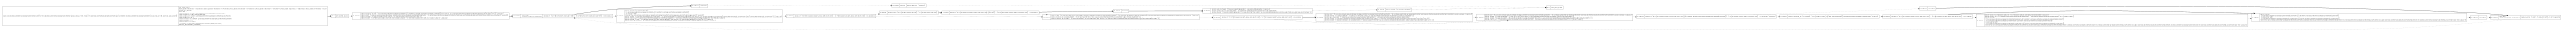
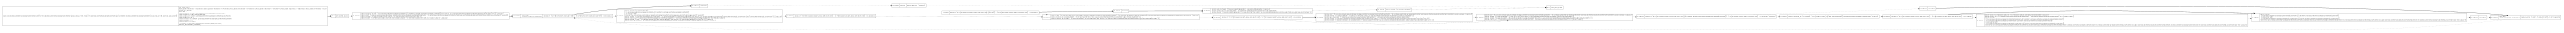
  digraph {
    fontname="Comic Neue"
    rankdir=LR
    node [fontname="Comic Neue" shape=record]
    edge [arrowhead=diamond fontname="Comic Neue" style=dotted]
    n1 [label="{27\:\ ?|MTH_ENTER_BLOCK\l}"]
    n2 [label="{29\:\ 0x0000|0x0000: INVOKE  (r0 I:int) = (r9 I:androidx.constraintlayout.widget.Constraints A[D('constraints' androidx.constraintlayout.widget.Constraints)]) type: VIRTUAL call: androidx.constraintlayout.widget.Constraints.getChildCount():int A[MD:():int (c)] (LINE:2254)\l0x0004: IGET  (r1 I:java.util.HashMap\<java.lang.Integer, androidx.constraintlayout.widget.ConstraintSet$Constraint\>) = (r8 I:androidx.constraintlayout.widget.ConstraintSet) androidx.constraintlayout.widget.ConstraintSet.mConstraints java.util.HashMap  (LINE:2255)\l0x0006: INVOKE  (r1 I:java.util.HashMap) type: VIRTUAL call: java.util.HashMap.clear():void A[MD:():void (c)]\l0x0009: CONST  (r1 I:??[int, float, boolean, short, byte, char, OBJECT, ARRAY]) = (0 ??[int, float, boolean, short, byte, char, OBJECT, ARRAY])  (LINE:2256)\l}"]
    n3 [label="{30\:\ 0x000a|LOOP_START\lLOOP:0: B:30:0x000a\-\>B:48:0x0060\l|0x000a: IF  (r1 I:??[int, byte, short, char] A[D('i' int)]) \>= (r0 I:??[int, byte, short, char] A[D('count' int)])  \-\> B:50:0x0063 \l}"]
    n4 [label="{31\:\ 0x000c|0x000c: INVOKE  (r2 I:android.view.View) = \l  (r9 I:androidx.constraintlayout.widget.Constraints A[D('constraints' androidx.constraintlayout.widget.Constraints)])\l  (r1 I:int A[D('i' int)])\l type: VIRTUAL call: androidx.constraintlayout.widget.Constraints.getChildAt(int):android.view.View A[MD:(int):android.view.View (c)] (LINE:2257)\l0x0010: INVOKE  (r3 I:android.view.ViewGroup$LayoutParams) = (r2 I:android.view.View A[D('view' android.view.View)]) type: VIRTUAL call: android.view.View.getLayoutParams():android.view.ViewGroup$LayoutParams A[MD:():android.view.ViewGroup$LayoutParams (c)] (LINE:2258)\l0x0014: CHECK_CAST (r3 I:androidx.constraintlayout.widget.Constraints$LayoutParams) = (androidx.constraintlayout.widget.Constraints$LayoutParams) (r3 I:??[OBJECT, ARRAY]) \l0x0016: INVOKE  (r4 I:int) = (r2 I:android.view.View A[D('view' android.view.View)]) type: VIRTUAL call: android.view.View.getId():int A[MD:():int (c)] (LINE:2260)\l0x001a: IGET  (r5 I:boolean) = (r8 I:androidx.constraintlayout.widget.ConstraintSet) androidx.constraintlayout.widget.ConstraintSet.mForceId boolean  (LINE:2261)\l}"]
    n5 [label="{50\:\ 0x0063|SYNTHETIC\l}"]
    n6 [label="{32\:\ 0x001c|0x001c: IF  (r5 I:??[int, boolean, OBJECT, ARRAY, byte, short, char]) == (0 ??[int, boolean, OBJECT, ARRAY, byte, short, char])  \-\> B:38:0x002a \l}"]
    n7 [label="{49\:\ 0x0063|RETURN\l|0x0063: RETURN    (LINE:2277)\l}"]
-   n8 [label="{33\:\ 0x001e|0x001e: CONST  (r5 I:??[int, float, short, byte, char]) = (\-1 ??[int, float, short, byte, char]) \l}"]
    n9 [label="{38\:\ 0x002a|0x002a: IGET  (r5 I:java.util.HashMap\<java.lang.Integer, androidx.constraintlayout.widget.ConstraintSet$Constraint\>) = (r8 I:androidx.constraintlayout.widget.ConstraintSet) androidx.constraintlayout.widget.ConstraintSet.mConstraints java.util.HashMap  (LINE:2264)\l0x002c: INVOKE  (r6 I:java.lang.Integer) = (r4 I:int A[D('id' int)]) type: STATIC call: java.lang.Integer.valueOf(int):java.lang.Integer A[MD:(int):java.lang.Integer (c)]\l0x0030: INVOKE  (r5 I:boolean) = (r5 I:java.util.HashMap), (r6 I:java.lang.Object) type: VIRTUAL call: java.util.HashMap.containsKey(java.lang.Object):boolean A[MD:(java.lang.Object):boolean (c)]\l}"]
    n10 [label="{34\:\ 0x001f|0x001f: IF  (r4 I:??[int, boolean, OBJECT, ARRAY, byte, short, char] A[D('id' int)]) == (r5 I:??[int, boolean, OBJECT, ARRAY, byte, short, char])  \-\> B:51:0x0022 \l}"]
    n11 [label="{39\:\ 0x0034|0x0034: IF  (r5 I:??[int, boolean, OBJECT, ARRAY, byte, short, char]) != (0 ??[int, boolean, OBJECT, ARRAY, byte, short, char])  \-\> B:41:0x0044 \l}"]
    n12 [label="{51\:\ 0x0022|INSTANCE\l}"]
    n13 [label="{36\:\ 0x0022|0x0022: NEW_INSTANCE  (r5 I:java.lang.RuntimeException) =  java.lang.RuntimeException  (LINE:2262)\l0x0024: CONST_STR  (r6 I:java.lang.String) =  \"All children of ConstraintLayout must have ids to use ConstraintSet\" \l0x0026: INVOKE  (r5 I:java.lang.RuntimeException), (r6 I:java.lang.String) type: DIRECT call: java.lang.RuntimeException.\<init\>(java.lang.String):void A[MD:(java.lang.String):void (c)]\l}"]
    n14 [label="{37\:\ 0x0029|0x0029: THROW  (r5 I:java.lang.Throwable) \l}"]
    n15 [label="{28\:\ ?|MTH_EXIT_BLOCK\l}"]
    n16 [label="{40\:\ 0x0036|0x0036: IGET  (r5 I:java.util.HashMap\<java.lang.Integer, androidx.constraintlayout.widget.ConstraintSet$Constraint\>) = (r8 I:androidx.constraintlayout.widget.ConstraintSet) androidx.constraintlayout.widget.ConstraintSet.mConstraints java.util.HashMap  (LINE:2265)\l0x0038: INVOKE  (r6 I:java.lang.Integer) = (r4 I:int A[D('id' int)]) type: STATIC call: java.lang.Integer.valueOf(int):java.lang.Integer A[MD:(int):java.lang.Integer (c)]\l0x003c: NEW_INSTANCE  (r7 I:androidx.constraintlayout.widget.ConstraintSet$Constraint) =  androidx.constraintlayout.widget.ConstraintSet$Constraint \l0x003e: INVOKE  (r7 I:androidx.constraintlayout.widget.ConstraintSet$Constraint) type: DIRECT call: androidx.constraintlayout.widget.ConstraintSet.Constraint.\<init\>():void A[MD:():void (m)]\l0x0041: INVOKE  (r5 I:java.util.HashMap), (r6 I:java.lang.Object), (r7 I:java.lang.Object) type: VIRTUAL call: java.util.HashMap.put(java.lang.Object, java.lang.Object):java.lang.Object A[MD:(K, V):V (c)]\l}"]
    n17 [label="{41\:\ 0x0044|0x0044: IGET  (r5 I:java.util.HashMap\<java.lang.Integer, androidx.constraintlayout.widget.ConstraintSet$Constraint\>) = (r8 I:androidx.constraintlayout.widget.ConstraintSet) androidx.constraintlayout.widget.ConstraintSet.mConstraints java.util.HashMap  (LINE:2267)\l0x0046: INVOKE  (r6 I:java.lang.Integer) = (r4 I:int A[D('id' int)]) type: STATIC call: java.lang.Integer.valueOf(int):java.lang.Integer A[MD:(int):java.lang.Integer (c)]\l0x004a: INVOKE  (r5 I:java.lang.Object) = (r5 I:java.util.HashMap), (r6 I:java.lang.Object) type: VIRTUAL call: java.util.HashMap.get(java.lang.Object):java.lang.Object A[MD:(java.lang.Object):V (c)]\l0x004e: CHECK_CAST (r5 I:androidx.constraintlayout.widget.ConstraintSet$Constraint) = (androidx.constraintlayout.widget.ConstraintSet$Constraint) (r5 I:??[OBJECT, ARRAY]) \l}"]
    n18 [label="{42\:\ 0x0050|0x0050: IF  (r5 I:??[int, boolean, OBJECT, ARRAY, byte, short, char] A[D('constraint' androidx.constraintlayout.widget.ConstraintSet$Constraint)]) != (0 ??[int, boolean, OBJECT, ARRAY, byte, short, char])  \-\> B:44:0x0053  (LINE:2268)\l}"]
    n19 [label="{44\:\ 0x0053|0x0053: INSTANCE_OF  (r6 I:boolean) = (r2 I:??[OBJECT, ARRAY] A[D('view' android.view.View)]) androidx.constraintlayout.widget.ConstraintHelper  (LINE:2271)\l}"]
    n20 [label="{53\:\ 0x0060|SYNTHETIC\l}"]
    n21 [label="{45\:\ 0x0055|0x0055: IF  (r6 I:??[int, boolean, OBJECT, ARRAY, byte, short, char]) == (0 ??[int, boolean, OBJECT, ARRAY, byte, short, char])  \-\> B:47:0x005d \l}"]
    n22 [label="{48\:\ 0x0060|LOOP_END\lLOOP:0: B:30:0x000a\-\>B:48:0x0060\l|0x0060: ARITH  (r1 I:int) = (r1 I:int A[D('i' int)]) + (1 int)  (LINE:2256)\l}"]
    n23 [label="{46\:\ 0x0057|0x0057: MOVE  (r6 I:??[OBJECT, ARRAY]) = (r2 I:??[OBJECT, ARRAY] A[D('view' android.view.View)])  (LINE:2272)\l0x0058: CHECK_CAST (r6 I:androidx.constraintlayout.widget.ConstraintHelper) = (androidx.constraintlayout.widget.ConstraintHelper) (r6 I:??[OBJECT, ARRAY]) \l0x005a: INVOKE  \l  (r5 I:androidx.constraintlayout.widget.ConstraintSet$Constraint A[D('constraint' androidx.constraintlayout.widget.ConstraintSet$Constraint)])\l  (r6 I:androidx.constraintlayout.widget.ConstraintHelper A[D('helper' androidx.constraintlayout.widget.ConstraintHelper)])\l  (r4 I:int A[D('id' int)])\l  (r3 I:androidx.constraintlayout.widget.Constraints$LayoutParams A[D('param' androidx.constraintlayout.widget.Constraints$LayoutParams)])\l type: STATIC call: androidx.constraintlayout.widget.ConstraintSet.Constraint.access$700(androidx.constraintlayout.widget.ConstraintSet$Constraint, androidx.constraintlayout.widget.ConstraintHelper, int, androidx.constraintlayout.widget.Constraints$LayoutParams):void A[MD:(androidx.constraintlayout.widget.ConstraintSet$Constraint, androidx.constraintlayout.widget.ConstraintHelper, int, androidx.constraintlayout.widget.Constraints$LayoutParams):void (m)] (LINE:2273)\l}"]
    n24 [label="{47\:\ 0x005d|0x005d: INVOKE  \l  (r5 I:androidx.constraintlayout.widget.ConstraintSet$Constraint A[D('constraint' androidx.constraintlayout.widget.ConstraintSet$Constraint)])\l  (r4 I:int A[D('id' int)])\l  (r3 I:androidx.constraintlayout.widget.Constraints$LayoutParams A[D('param' androidx.constraintlayout.widget.Constraints$LayoutParams)])\l type: STATIC call: androidx.constraintlayout.widget.ConstraintSet.Constraint.access$800(androidx.constraintlayout.widget.ConstraintSet$Constraint, int, androidx.constraintlayout.widget.Constraints$LayoutParams):void A[MD:(androidx.constraintlayout.widget.ConstraintSet$Constraint, int, androidx.constraintlayout.widget.Constraints$LayoutParams):void (m)] (LINE:2275)\l}"]
    n25 [label="{52\:\ 0x0060|SYNTHETIC\l}"]
    n26 [label="{public void androidx.constraintlayout.widget.ConstraintSet.clone((r8 'this' I:androidx.constraintlayout.widget.ConstraintSet A[IMMUTABLE_TYPE, THIS]), (r9 I:androidx.constraintlayout.widget.Constraints A[D('constraints' androidx.constraintlayout.widget.Constraints), IMMUTABLE_TYPE, METHOD_ARGUMENT]))  | USE_LINES_HINTS\lBACK_EDGE: B:48:0x0060 \-\> B:30:0x000a, CROSS_EDGE: B:45:0x0055 \-\> B:47:0x005d, CROSS_EDGE: B:42:0x0050 \-\> B:48:0x0060, CROSS_EDGE: B:39:0x0034 \-\> B:41:0x0044, CROSS_EDGE: B:32:0x001c \-\> B:38:0x002a, CROSS_EDGE: B:49:0x0063 \-\> B:28:?\lINLINE_NOT_NEEDED\lDebug Info:\l  0x005a\-0x005d: r6 'helper' Landroidx\/constraintlayout\/widget\/ConstraintHelper;\l  0x0010\-0x0060: r2 'view' Landroid\/view\/View;\l  0x0016\-0x0060: r3 'param' Landroidx\/constraintlayout\/widget\/Constraints$LayoutParams;\l  0x001a\-0x0060: r4 'id' I\l  0x0050\-0x0060: r5 'constraint' Landroidx\/constraintlayout\/widget\/ConstraintSet$Constraint;\l  0x000a\-0x0063: r1 'i' I\l  0x0004\-0x0063: r0 'count' I\l  \-1 \-0x0063: r9 'constraints' Landroidx\/constraintlayout\/widget\/Constraints;\lMETHOD_PARAMETERS: [constraints]\l}"]
    n1 -> n2 [arrowhead=vee]
    n2 -> n3 [style=bold]
    n3 -> n4 [arrowhead=vee style=dashed]
    n3 -> n5 [arrowhead=vee style=bold]
    n4 -> n6 [arrowhead=vee style=dashed]
    n5 -> n7
-   n6 -> n8
    n6 -> n9 [style=dashed]
    n7 -> n15
-   n8 -> n10 [arrowhead=vee style=bold]
    n9 -> n11 [style=dashed]
    n10 -> n9 [arrowhead=vee]
    n10 -> n12 [arrowhead=vee style=bold]
    n11 -> n16 [arrowhead=vee style=bold]
    n11 -> n17 [arrowhead=vee style=dashed]
    n12 -> n13 [arrowhead=vee style=bold]
    n13 -> n14 [arrowhead=vee style=dashed]
    n14 -> n15 [style=dashed]
    n16 -> n17 [arrowhead=vee style=dashed]
    n17 -> n18 [arrowhead=vee]
    n18 -> n19 [arrowhead=vee]
    n18 -> n20
    n19 -> n21
    n20 -> n22 [style=bold]
    n21 -> n23 [style=dashed]
    n21 -> n24 [arrowhead=vee style=bold]
    n22 -> n3
    n23 -> n24 [style=dashed]
    n24 -> n25 [style=dashed]
    n25 -> n22
    n26 -> n1 [style=bold]
  }
